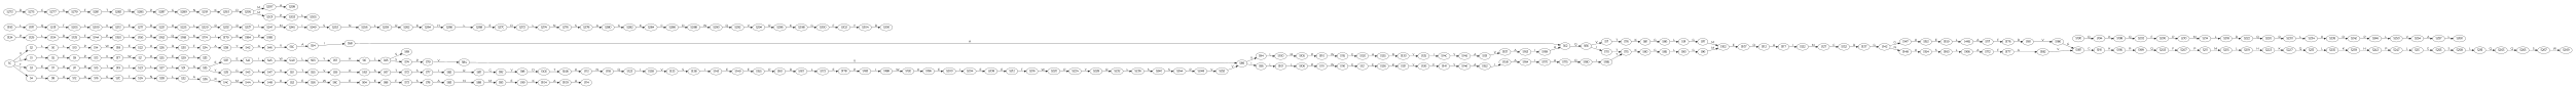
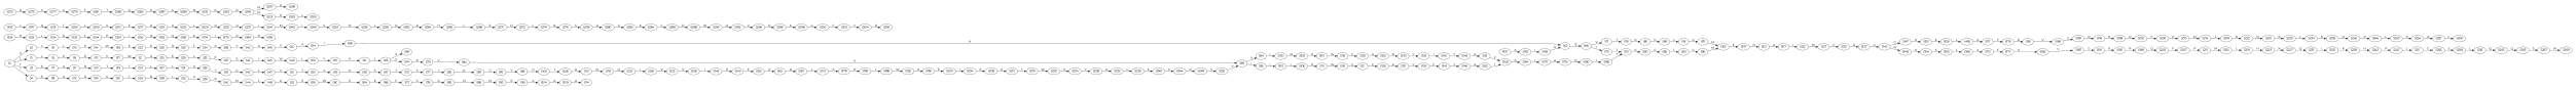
  strict digraph {
    fontname=Montserrat
    rankdir=LR
    node [fontname=Montserrat]
    edge [fontname=Montserrat]
    S0
    S1
    S2
    S3
    S4
    S5
    S6
    S7
    S8
    S9
    S10
    S11
    S12
    S13
    S14
    S15
    S16
    S17
    S18
    S19
    S20
    S21
    S22
    S23
    S24
    S25
    S26
    S27
    S28
    S29
    S30
    S31
    S32
    S33
    S34
    S35
    S36
    S37
    S38
    S39
    S40
    S41
    S42
    S43
    S44
    S45
    S46
    S47
    S48
    S49
    S50
    S51
    S52
    S53
    S54
    S55
    S56
    S57
    S58
    S59
    S60
    S61
    S62
    S63
    S64
    S65
    S66
    S67
    S68
    S69
    S74
    S70
    S71
    S72
    S73
    S75
    S76
    S77
    S78
    S79
    S80
    S81
    S82
    S83
    S84
    S85
    S86
    S87
    S88
    S89
    S90
    S91
    S92
    S93
    S94
    S95
    S96
    S97
    S98
    S99
    S100
    S101
    S102
    S103
    S104
    S105
    S106
    S107
    S108
    S109
    S110
    S111
    S112
    S113
    S114
    S115
    S116
    S117
    S118
    S120
    S121
    S122
    S123
    S125
    S126
    S127
    S128
    S124
    S129
    S130
    S131
    S132
    S133
    S134
    S135
    S136
    S137
    S138
    S139
    S140
    S141
    S142
    S143
    S144
    S145
    S146
    S147
    S148
    S149
    S150
    S151
    S152
    S153
    S154
    S155
    S156
    S157
    S158
    S159
    S160
    S161
    S162
    S163
    S164
    n165 [label=S465]
    S166
    S167
    S168
    S169
    S170
    S171
    S172
    S173
    S174
    S175
    S176
    S177
    S178
    S179
    S180
    S181
    S182
    S183
    S184
    S185
    S186
    S187
    S188
    S189
    S190
    S191
    S192
    S194
    S195
    S196
    S193
    S197
    S198
    S199
    S200
    S201
    S202
    S203
    S204
    S205
    S206
    S207
    S208
    S209
    S210
    S211
    S212
    S213
    S214
    S215
    S216
    S217
    S218
    S219
    S220
    S221
    S222
    S223
    S224
    S225
    S226
    S227
    S228
    S229
    S230
    S231
    S232
    S233
    S234
    S235
    S236
    S237
    S238
    S239
    S240
    S241
    S242
    S243
    S244
    S245
    S246
    S247
    S248
    S249
    S250
    S251
    S252
    S253
    S254
    S255
    S256
    S257
    S258
    S259
    S260
    S261
    S262
    S263
    S264
    S265
    S266
    S267
    S268
    S269
    S270
    S272
    S274
    S273
    S275
    S276
    S277
    S278
    S279
    S280
    S281
    S282
    S283
    S284
    S285
    S286
    S287
    S288
    S289
    S290
    S291
    S292
    S293
    S294
    S295
    S296
    S297
    S301
    S298
    S299
    S300
    S302
    S303
    S304
    S305
    S306
    S0 -> S1 [label=L]
    S0 -> S2 [label=V]
    S0 -> S3 [label=T]
    S0 -> S4 [label=I]
    S1 -> S5 [label=L]
    S2 -> S6 [label=L]
    S3 -> S7 [label=E]
    S4 -> S8 [label=E]
    S5 -> S9 [label=E]
    S6 -> S10 [label=L]
    S7 -> S11 [label=A]
    S8 -> S12 [label=A]
    S9 -> S13 [label=P]
    S10 -> S14 [label=P]
    S11 -> S15 [label=D]
    S12 -> S16 [label=A]
    S13 -> S17 [label=V]
    S14 -> S18 [label=W]
    S15 -> S19 [label=T]
    S16 -> S20 [label=G]
    S17 -> S21 [label=W]
    S18 -> S22 [label=E]
    S19 -> S23 [label=T]
    S20 -> S24 [label=T]
    S21 -> S25 [label=K]
    S22 -> S26 [label=K]
    S23 -> S27 [label=L]
    S24 -> S28 [label=N]
    S25 -> S29 [label=E]
    S26 -> S30 [label=R]
    S27 -> S31 [label=L]
    S28 -> S32 [label=L]
    S29 -> S33 [label=L]
    S30 -> S34 [label=F]
    S31 -> S35 [label=G]
    S32 -> S36 [label=A]
-   S35 -> S37 [label=E]
+   S33 -> S37 [label=E]
    S34 -> S38 [label=A]
    S35 -> S39 [label=Y]
    S36 -> S40 [label=R]
    S37 -> S41 [label=E]
    S38 -> S42 [label=Y]
    S39 -> S43 [label=G]
    S40 -> S44 [label=M]
    S41 -> S45 [label=I]
    S42 -> S46 [label=A]
    S43 -> S47 [label=L]
    S44 -> S48 [label=L]
    S45 -> S49 [label=W]
    S46 -> S50 [label=V]
    S47 -> S51 [label=V]
    S48 -> S52 [label=K]
    S49 -> S53 [label=L]
    S50 -> S54 [label=A]
    S51 -> S55 [label=T]
    S52 -> S56 [label=E]
    S53 -> S57 [label=Y]
    S54 -> S58 [label=I]
    S55 -> S59 [label=V]
    S56 -> S60 [label=W]
    S57 -> S61 [label=K]
    S58 -> S62 [label=A]
    S59 -> S63 [label=K]
    S60 -> S64 [label=E]
    S61 -> S65 [label=L]
    S62 -> S66 [label=Q]
    S63 -> S67 [label=S]
    S64 -> S68 [label=E]
    S65 -> S69 [label=S]
    S65 -> S74 [label=S]
    S66 -> S70 [label=I]
    S66 -> S71 [label=V]
    S67 -> S72 [label=T]
    S68 -> S73 [label=F]
    S74 -> S79 [label=P]
    S70 -> S75 [label=T]
    S71 -> S76 [label=T]
    S72 -> S77 [label=S]
    S73 -> S78 [label=S]
    S75 -> S80 [label=K]
    S76 -> S81 [label=K]
    S77 -> S82 [label=I]
    S78 -> S83 [label=A]
    S79 -> S84 [label=V]
    S80 -> S85 [label=G]
    S81 -> S86 [label=G]
    S82 -> S87 [label=R]
    S83 -> S88 [label=N]
    S84 -> S89 [label=V]
    S85 -> S90 [label=L]
    S86 -> S91 [label=L]
    S87 -> S92 [label=G]
    S88 -> S93 [label=M]
    S89 -> S94 [label=V]
    S89 -> S95 [label=I]
    S90 -> S96 [label=G]
    S91 -> S97 [label=G]
    S92 -> S98 [label=V]
    S93 -> S99 [label=E]
    S94 -> S100 [label=L]
    S95 -> S101 [label=L]
    S96 -> S102 [label=M]
    S97 -> S102 [label=M]
    S98 -> S103 [label=D]
    S99 -> S104 [label=K]
    S100 -> S105 [label=M]
    S101 -> S106 [label=L]
    S102 -> S107 [label=E]
    S103 -> S108 [label=T]
    S104 -> S109 [label=A]
    S105 -> S110 [label=P]
    S106 -> S111 [label=P]
    S107 -> S112 [label=D]
    S108 -> S113 [label=K]
    S109 -> S114 [label=A]
    S110 -> S115 [label=W]
    S111 -> S116 [label=W]
    S112 -> S117 [label=A]
    S113 -> S118 [label=N]
    S115 -> S120 [label=E]
    S116 -> S121 [label=E]
    S117 -> S122 [label=I]
    S118 -> S123 [label=Q]
    S120 -> S125 [label=A]
    S121 -> S126 [label=E]
    S122 -> S127 [label=M]
    S123 -> S128 [label=I]
    S125 -> S130 [label=R]
    S126 -> S131 [label=K]
    S127 -> S132 [label=C]
    S128 -> S133 [label=V]
    S124 -> S129 [label=P]
    S129 -> S134 [label=L]
    S130 -> S135 [label=Y]
    S131 -> S136 [label=Y]
    S132 -> S137 [label=R]
    S133 -> S138 [label=S]
    S134 -> S139 [label=D]
    S135 -> S140 [label=I]
    S136 -> S141 [label=F]
    S137 -> S142 [label=G]
    S138 -> S143 [label=I]
    S139 -> S144 [label=F]
    S140 -> S145 [label=Y]
    S141 -> S146 [label=Y]
    S142 -> S147 [label=G]
    S142 -> S148 [label=N]
    S143 -> S149 [label=E]
    S144 -> S150 [label=P]
    S145 -> S151 [label=A]
    S146 -> S152 [label=A]
    S147 -> S153 [label=K]
    S148 -> S154 [label=K]
    S149 -> S155 [label=E]
    S150 -> S156 [label=I]
-   S151 -> S157 [label=V]
+   S151 -> S158 [label=V]
    S152 -> S158 [label=I]
    S153 -> S159 [label=E]
    S154 -> S160 [label=S]
    S155 -> S161 [label=P]
    S156 -> S162 [label=R]
    S157 -> S163 [label=A]
    S158 -> S164 [label=A]
    S159 -> n165 [label=L]
    S160 -> S166 [label=L]
    S161 -> S167 [label=D]
    S162 -> S168 [label=Q]
    S163 -> S169 [label=I]
    S164 -> S170 [label=I]
    n165 -> S171 [label=A]
    S166 -> S172 [label=A]
    S167 -> S173 [label=L]
    S168 -> S174 [label=K]
    S169 -> S62 [label=A]
    S170 -> S175 [label=A]
    S171 -> S176 [label=F]
    S172 -> S177 [label=F]
    S173 -> S178 [label=E]
    S174 -> S179 [label=I]
    S175 -> S180 [label=Q]
    S176 -> S181 [label=R]
    S177 -> S182 [label=A]
    S178 -> S183 [label=P]
    S179 -> S184 [label=K]
    S180 -> S185 [label=I]
    S181 -> S186 [label=V]
    S182 -> S187 [label=V]
    S183 -> S188 [label=I]
    S184 -> S189 [label=P]
    S185 -> S75 [label=T]
-   S186 -> S187 [label=G]
+   S186 -> S190 [label=G]
    S187 -> S191 [label=G]
    S188 -> S192 [label=W]
    S190 -> S194 [label=Q]
    S191 -> S195 [label=K]
    S192 -> S196 [label=K]
    S194 -> S198 [label=K]
    S195 -> S199 [label=R]
    S196 -> S200 [label=E]
    S193 -> S197 [label=L]
    S197 -> S201 [label=Q]
    S198 -> S202 [label=Q]
    S199 -> S203 [label=Q]
    S200 -> S204 [label=I]
    S201 -> S205 [label=T]
    S202 -> S206 [label=F]
    S203 -> S207 [label=F]
    S204 -> S208 [label=E]
    S205 -> S209 [label=L]
    S206 -> S210 [label=P]
    S207 -> S211 [label=P]
    S208 -> S212 [label=E]
    S209 -> S213 [label=V]
    S210 -> S214 [label=M]
    S211 -> S215 [label=M]
    S212 -> S216 [label=T]
    S213 -> S217 [label=E]
    S214 -> S218 [label=L]
    S215 -> S219 [label=L]
    S216 -> S220 [label=W]
    S217 -> S221 [label=D]
    S218 -> S222 [label=R]
    S219 -> S223 [label=H]
    S220 -> S224 [label=P]
    S221 -> S225 [label=K]
    S222 -> S226 [label=Q]
    S223 -> S227 [label=K]
    S224 -> S228 [label=Y]
    S225 -> S229 [label=L]
    S226 -> S230 [label=R]
    S227 -> S231 [label=Q]
    S228 -> S232 [label=R]
    S229 -> S233 [label=R]
    S230 -> S234 [label=L]
    S231 -> S235 [label=L]
    S232 -> S236 [label=L]
    S233 -> S237 [label=R]
    S234 -> S238 [label=K]
    S235 -> S239 [label=K]
    S236 -> S240 [label=S]
    S237 -> S241 [label=I]
    S238 -> S242 [label=D]
    S239 -> S243 [label=H]
    S240 -> S244 [label=S]
    S241 -> S245 [label=M]
    S242 -> S246 [label=P]
    S243 -> S247 [label=P]
    S244 -> S248 [label=P]
    S245 -> S249 [label=I]
    S246 -> S250 [label=L]
    S247 -> S251 [label=L]
    S248 -> S252 [label=V]
    S249 -> S253 [label=S]
    S250 -> S254 [label=V]
    S251 -> S255 [label=G]
    S252 -> S89 [label=V]
    S253 -> S256 [label=N]
    S254 -> S257 [label=A]
    S255 -> S258 [label=S]
    S256 -> S259 [label=L]
    S257 -> S260 [label=L]
    S258 -> S261 [label=L]
    S259 -> S262 [label=R]
    S261 -> S263 [label=Q]
    S262 -> S264 [label=K]
    S263 -> S265 [label=Q]
    S264 -> S266 [label=H]
    S265 -> S267 [label=S]
    S266 -> S268 [label=L]
    S267 -> S269 [label=W]
    S268 -> S270 [label=E]
    S270 -> S272 [label=D]
    S272 -> S274 [label=L]
    S274 -> S276 [label=N]
    S273 -> S275 [label=D]
    S275 -> S277 [label=C]
    S276 -> S278 [label=S]
    S277 -> S279 [label=G]
    S278 -> S280 [label=A]
    S279 -> S281 [label=F]
    S280 -> S282 [label=G]
    S281 -> S283 [label=T]
    S282 -> S284 [label=K]
    S283 -> S285 [label=Q]
    S284 -> S286 [label=C]
    S285 -> S287 [label=P]
    S286 -> S288 [label=D]
    S287 -> S289 [label=G]
    S288 -> S290 [label=W]
    S289 -> S291 [label=N]
    S290 -> S292 [label=Q]
    S291 -> S293 [label=K]
    S292 -> S294 [label=V]
    S293 -> S295 [label=D]
    S294 -> S296 [label=R]
    S295 -> S297 [label=M]
    S295 -> S301 [label=M]
    S296 -> S298 [label=K]
    S297 -> S299 [label=A]
    S301 -> S303 [label=P]
    S298 -> S300 [label=G]
    S300 -> S302 [label=F]
    S302 -> S304 [label=Y]
    S303 -> S305 [label=L]
    S304 -> S306 [label=R]
  }
